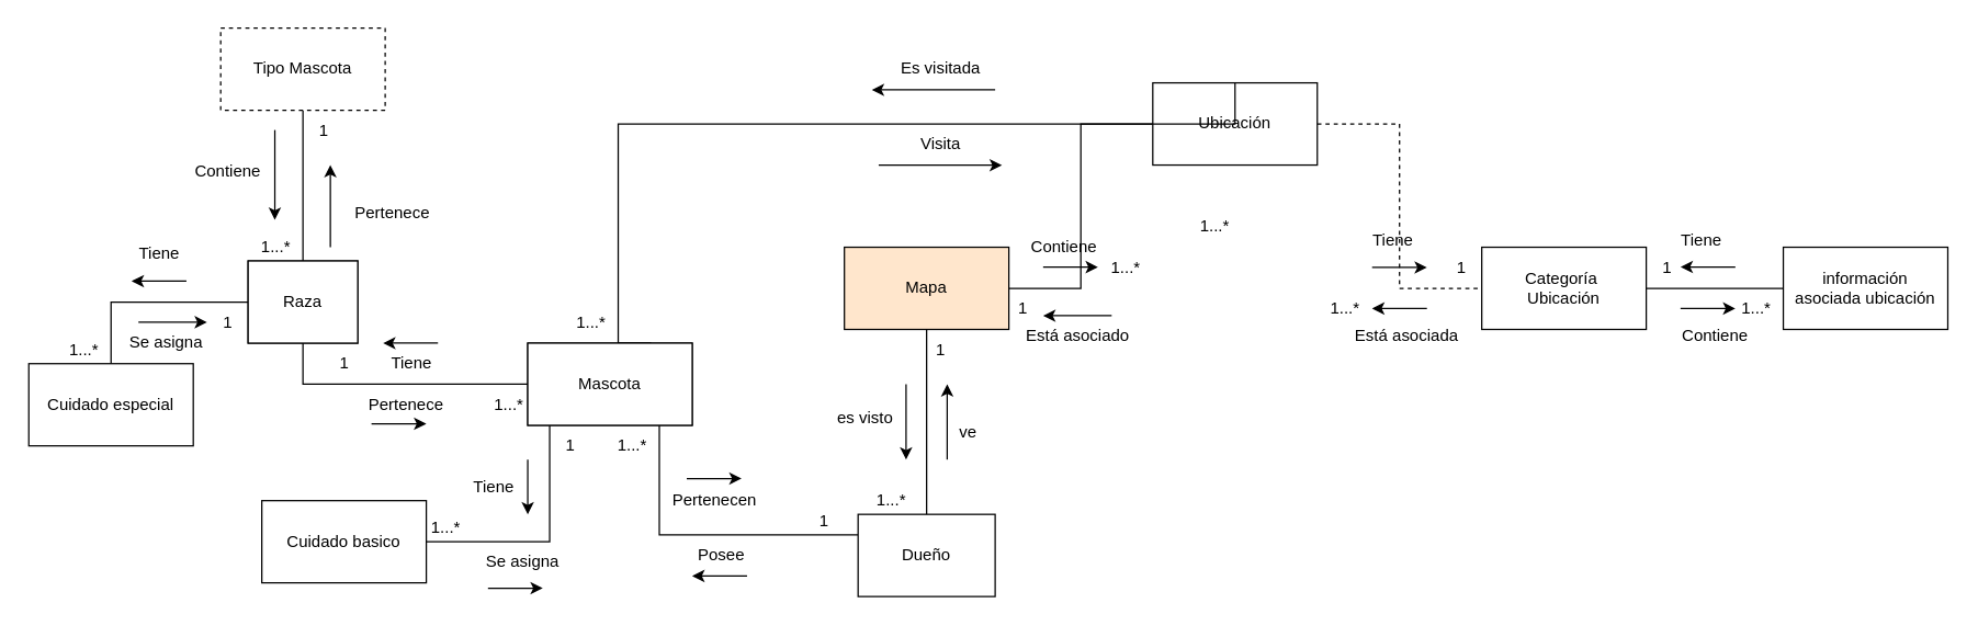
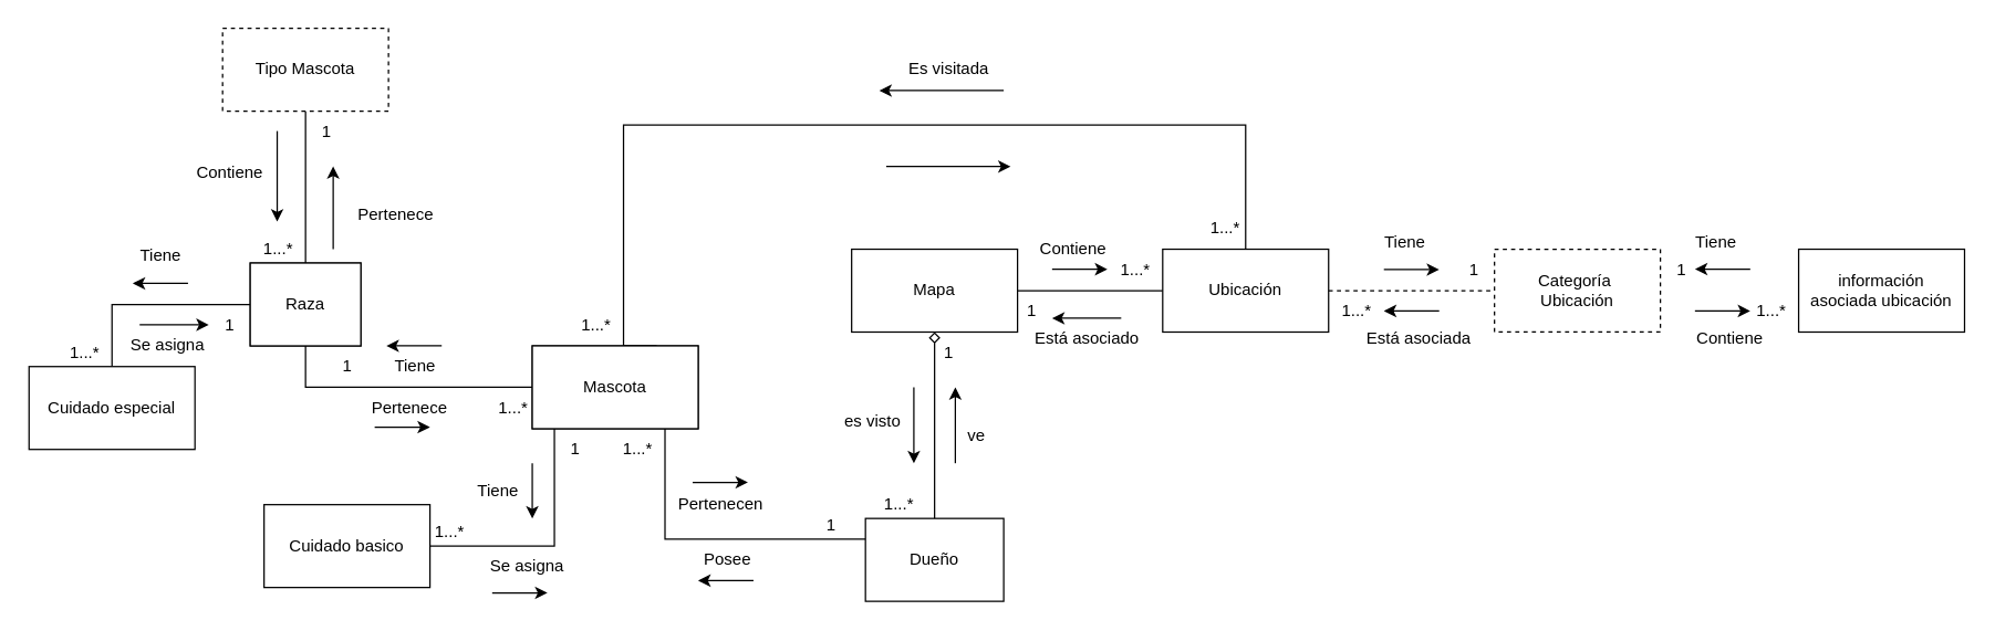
  <mxCell id="0" />
  <mxCell id="1" parent="0" />
  <mxCell id="2" style="edgeStyle=orthogonalEdgeStyle;rounded=0;orthogonalLoop=1;jettySize=auto;html=1;endArrow=none;endFill=0;" edge="1" parent="1" source="4" target="11"><mxGeometry relative="1" as="geometry"><Array as="points"><mxPoint x="400" y="395" /></Array></mxGeometry></mxCell>
  <mxCell id="3" style="edgeStyle=orthogonalEdgeStyle;rounded=0;orthogonalLoop=1;jettySize=auto;html=1;endArrow=none;endFill=0;" edge="1" parent="1" source="4" target="12"><mxGeometry relative="1" as="geometry"><mxPoint y="260" as="targetPoint" x="220" /><Array as="points"><mxPoint y="280" x="220" /></Array></mxGeometry></mxCell>
  <mxCell id="4" value="Mascota" style="rounded=0;whiteSpace=wrap;html=1;" vertex="1" parent="1"><mxGeometry x="384" y="250" width="120" height="60" as="geometry" /></mxCell>
- <mxCell id="5" style="edgeStyle=orthogonalEdgeStyle;rounded=0;orthogonalLoop=1;jettySize=auto;html=1;exitX=1;exitY=0.5;exitDx=0;exitDy=0;endArrow=none;endFill=0;" edge="1" parent="1" source="6" target="71"><mxGeometry relative="1" as="geometry" /></mxCell>
- <mxCell id="6" value="Categoría&amp;nbsp;&lt;br&gt;Ubicación" style="rounded=0;whiteSpace=wrap;html=1;" vertex="1" parent="1"><mxGeometry x="1080" y="180" width="120" height="60" as="geometry" /></mxCell>
+ <mxCell id="6" value="Categoría&amp;nbsp;&lt;br&gt;Ubicación" style="rounded=0;whiteSpace=wrap;html=1;dashed=1;" vertex="1" parent="1"><mxGeometry x="1080" y="180" width="120" height="60" as="geometry" /></mxCell>
  <mxCell id="7" style="edgeStyle=orthogonalEdgeStyle;rounded=0;orthogonalLoop=1;jettySize=auto;html=1;entryX=0;entryY=0.5;entryDx=0;entryDy=0;endArrow=none;endFill=0;dashed=1;" edge="1" parent="1" source="8" target="6"><mxGeometry relative="1" as="geometry" /></mxCell>
- <mxCell id="8" value="Ubicación" style="rounded=0;whiteSpace=wrap;html=1;" vertex="1" parent="1"><mxGeometry x="840" y="60" width="120" height="60" as="geometry" /></mxCell>
+ <mxCell id="8" value="Ubicación" style="rounded=0;whiteSpace=wrap;html=1;" vertex="1" parent="1"><mxGeometry x="840" y="180" width="120" height="60" as="geometry" /></mxCell>
  <mxCell id="9" style="edgeStyle=orthogonalEdgeStyle;rounded=0;orthogonalLoop=1;jettySize=auto;html=1;exitX=0.5;exitY=1;exitDx=0;exitDy=0;entryX=0.5;entryY=0;entryDx=0;entryDy=0;endArrow=none;endFill=0;" edge="1" parent="1" source="10" target="43"><mxGeometry relative="1" as="geometry" /></mxCell>
  <mxCell id="10" value="Tipo Mascota" style="rounded=0;whiteSpace=wrap;html=1;dashed=1;" vertex="1" parent="1"><mxGeometry x="160" y="20" width="120" height="60" as="geometry" /></mxCell>
  <mxCell id="11" value="Cuidado basico" style="rounded=0;whiteSpace=wrap;html=1;" vertex="1" parent="1"><mxGeometry x="190" y="365" width="120" height="60" as="geometry" /></mxCell>
  <mxCell id="12" value="Raza" style="rounded=0;whiteSpace=wrap;html=1;" vertex="1" parent="1"><mxGeometry x="180" y="190" width="80" height="60" as="geometry" /></mxCell>
  <mxCell id="13" style="edgeStyle=orthogonalEdgeStyle;rounded=0;orthogonalLoop=1;jettySize=auto;html=1;exitX=0.5;exitY=1;exitDx=0;exitDy=0;" edge="1" parent="1" source="11" target="11"><mxGeometry relative="1" as="geometry" /></mxCell>
  <mxCell id="14" value="1...*" style="text;html=1;align=center;verticalAlign=middle;resizable=0;points=[];autosize=1;strokeColor=none;fillColor=none;" vertex="1" parent="1"><mxGeometry x="180" y="165" width="40" height="30" as="geometry" /></mxCell>
  <mxCell id="15" value="Contiene" style="text;html=1;align=center;verticalAlign=middle;resizable=0;points=[];autosize=1;strokeColor=none;fillColor=none;" vertex="1" parent="1"><mxGeometry x="130" y="110" width="70" height="30" as="geometry" /></mxCell>
  <mxCell id="16" value="Pertenece" style="text;html=1;align=center;verticalAlign=middle;resizable=0;points=[];autosize=1;strokeColor=none;fillColor=none;" vertex="1" parent="1"><mxGeometry x="245" y="140" width="80" height="30" as="geometry" /></mxCell>
  <mxCell id="17" value="" style="endArrow=classic;html=1;rounded=0;" edge="1" parent="1"><mxGeometry width="50" height="50" relative="1" as="geometry"><mxPoint x="199.5" y="94.43" as="sourcePoint" /><mxPoint x="199.5" y="160" as="targetPoint" /><Array as="points"><mxPoint x="199.5" y="94.43" /></Array></mxGeometry></mxCell>
  <mxCell id="18" value="" style="endArrow=classic;html=1;rounded=0;" edge="1" parent="1"><mxGeometry width="50" height="50" relative="1" as="geometry"><mxPoint x="240" y="180" as="sourcePoint" /><mxPoint x="240" y="120" as="targetPoint" /></mxGeometry></mxCell>
  <mxCell id="19" value="Tiene" style="text;html=1;align=center;verticalAlign=middle;resizable=0;points=[];autosize=1;strokeColor=none;fillColor=none;" vertex="1" parent="1"><mxGeometry x="273.5" y="250" width="50" height="30" as="geometry" /></mxCell>
  <mxCell id="20" value="Pertenece" style="text;html=1;align=center;verticalAlign=middle;resizable=0;points=[];autosize=1;strokeColor=none;fillColor=none;" vertex="1" parent="1"><mxGeometry x="255" y="280" width="80" height="30" as="geometry" /></mxCell>
  <mxCell id="21" value="" style="endArrow=classic;html=1;rounded=0;" edge="1" parent="1"><mxGeometry width="50" height="50" relative="1" as="geometry"><mxPoint x="270" y="308.89" as="sourcePoint" /><mxPoint x="310" y="308.89" as="targetPoint" /></mxGeometry></mxCell>
  <mxCell id="22" value="" style="endArrow=classic;html=1;rounded=0;" edge="1" parent="1"><mxGeometry width="50" height="50" relative="1" as="geometry"><mxPoint x="318.5" y="250" as="sourcePoint" /><mxPoint x="278.5" y="250" as="targetPoint" /><Array as="points"><mxPoint x="318.5" y="250" /></Array></mxGeometry></mxCell>
  <mxCell id="23" value="" style="endArrow=classic;html=1;rounded=0;" edge="1" parent="1"><mxGeometry width="50" height="50" relative="1" as="geometry"><mxPoint x="384" y="335" as="sourcePoint" /><mxPoint x="384" y="375" as="targetPoint" /><Array as="points" /></mxGeometry></mxCell>
  <mxCell id="24" value="" style="endArrow=classic;html=1;rounded=0;" edge="1" parent="1"><mxGeometry width="50" height="50" relative="1" as="geometry"><mxPoint x="355" y="428.89" as="sourcePoint" /><mxPoint x="395" y="428.89" as="targetPoint" /><Array as="points"><mxPoint x="375" y="428.89" /></Array></mxGeometry></mxCell>
  <mxCell id="25" value="1...*" style="text;html=1;align=center;verticalAlign=middle;resizable=0;points=[];autosize=1;strokeColor=none;fillColor=none;" vertex="1" parent="1"><mxGeometry x="960" y="210" width="40" height="30" as="geometry" /></mxCell>
  <mxCell id="26" value="Tiene" style="text;html=1;align=center;verticalAlign=middle;resizable=0;points=[];autosize=1;strokeColor=none;fillColor=none;" vertex="1" parent="1"><mxGeometry x="990" y="160" width="50" height="30" as="geometry" /></mxCell>
  <mxCell id="27" value="1" style="text;html=1;align=center;verticalAlign=middle;resizable=0;points=[];autosize=1;strokeColor=none;fillColor=none;" vertex="1" parent="1"><mxGeometry x="1050" y="180" width="30" height="30" as="geometry" /></mxCell>
  <mxCell id="28" value="" style="endArrow=classic;html=1;rounded=0;" edge="1" parent="1"><mxGeometry width="50" height="50" relative="1" as="geometry"><mxPoint x="1000" y="194.71" as="sourcePoint" /><mxPoint x="1040" y="194.71" as="targetPoint" /></mxGeometry></mxCell>
  <mxCell id="29" value="" style="endArrow=classic;html=1;rounded=0;" edge="1" parent="1"><mxGeometry width="50" height="50" relative="1" as="geometry"><mxPoint x="1040" y="224.71" as="sourcePoint" /><mxPoint x="1000" y="224.71" as="targetPoint" /><Array as="points" /></mxGeometry></mxCell>
  <mxCell id="30" value="Está asociada" style="text;html=1;align=center;verticalAlign=middle;resizable=0;points=[];autosize=1;strokeColor=none;fillColor=none;" vertex="1" parent="1"><mxGeometry x="975" y="230" width="100" height="30" as="geometry" /></mxCell>
  <mxCell id="31" value="1" style="text;html=1;align=center;verticalAlign=middle;resizable=0;points=[];autosize=1;strokeColor=none;fillColor=none;" vertex="1" parent="1"><mxGeometry x="400" y="310" width="30" height="30" as="geometry" /></mxCell>
  <mxCell id="32" value="1...*" style="text;html=1;align=center;verticalAlign=middle;resizable=0;points=[];autosize=1;strokeColor=none;fillColor=none;" vertex="1" parent="1"><mxGeometry x="303.5" y="370" width="40" height="30" as="geometry" /></mxCell>
  <mxCell id="33" value="Tiene" style="text;html=1;align=center;verticalAlign=middle;resizable=0;points=[];autosize=1;strokeColor=none;fillColor=none;" vertex="1" parent="1"><mxGeometry x="333.5" y="340" width="50" height="30" as="geometry" /></mxCell>
  <mxCell id="34" value="Pertenecen" style="text;html=1;align=center;verticalAlign=middle;resizable=0;points=[];autosize=1;strokeColor=none;fillColor=none;" vertex="1" parent="1"><mxGeometry x="480" y="350" width="80" height="30" as="geometry" /></mxCell>
  <mxCell id="35" value="Posee" style="text;html=1;align=center;verticalAlign=middle;resizable=0;points=[];autosize=1;strokeColor=none;fillColor=none;" vertex="1" parent="1"><mxGeometry x="495" y="390" width="60" height="30" as="geometry" /></mxCell>
  <mxCell id="36" value="" style="endArrow=classic;html=1;rounded=0;" edge="1" parent="1"><mxGeometry width="50" height="50" relative="1" as="geometry"><mxPoint x="544" y="420" as="sourcePoint" /><mxPoint x="504" y="420" as="targetPoint" /><Array as="points" /></mxGeometry></mxCell>
  <mxCell id="37" value="" style="endArrow=classic;html=1;rounded=0;" edge="1" parent="1"><mxGeometry width="50" height="50" relative="1" as="geometry"><mxPoint x="500" y="348.89" as="sourcePoint" /><mxPoint x="540" y="348.89" as="targetPoint" /></mxGeometry></mxCell>
  <mxCell id="38" value="Se asigna" style="text;html=1;align=center;verticalAlign=middle;resizable=0;points=[];autosize=1;strokeColor=none;fillColor=none;" vertex="1" parent="1"><mxGeometry x="340" y="395" width="80" height="30" as="geometry" /></mxCell>
  <mxCell id="39" style="edgeStyle=orthogonalEdgeStyle;rounded=0;orthogonalLoop=1;jettySize=auto;html=1;endArrow=none;endFill=0;" edge="1" parent="1" source="41" target="45"><mxGeometry relative="1" as="geometry"><Array as="points"><mxPoint x="480" y="390" /></Array></mxGeometry></mxCell>
  <mxCell id="40" style="edgeStyle=orthogonalEdgeStyle;rounded=0;orthogonalLoop=1;jettySize=auto;html=1;exitX=0.75;exitY=0;exitDx=0;exitDy=0;entryX=0.5;entryY=0;entryDx=0;entryDy=0;endArrow=none;endFill=0;" edge="1" parent="1" source="41" target="8"><mxGeometry relative="1" as="geometry"><Array as="points"><mxPoint x="450" y="250" /><mxPoint x="450" y="90" /><mxPoint x="900" y="90" /></Array></mxGeometry></mxCell>
  <mxCell id="41" value="Mascota" style="rounded=0;whiteSpace=wrap;html=1;" vertex="1" parent="1"><mxGeometry x="384" y="250" width="120" height="60" as="geometry" /></mxCell>
  <mxCell id="42" style="edgeStyle=orthogonalEdgeStyle;rounded=0;orthogonalLoop=1;jettySize=auto;html=1;exitX=0;exitY=0.5;exitDx=0;exitDy=0;endArrow=none;endFill=0;" edge="1" parent="1" source="43" target="78"><mxGeometry relative="1" as="geometry" /></mxCell>
  <mxCell id="43" value="Raza" style="rounded=0;whiteSpace=wrap;html=1;" vertex="1" parent="1"><mxGeometry x="180" y="190" width="80" height="60" as="geometry" /></mxCell>
- <mxCell id="44" style="edgeStyle=orthogonalEdgeStyle;rounded=0;orthogonalLoop=1;jettySize=auto;html=1;exitX=0.5;exitY=0;exitDx=0;exitDy=0;endArrow=none;endFill=0;" edge="1" parent="1" source="45" target="52"><mxGeometry relative="1" as="geometry" /></mxCell>
+ <mxCell id="44" style="edgeStyle=orthogonalEdgeStyle;rounded=0;orthogonalLoop=1;jettySize=auto;html=1;exitX=0.5;exitY=0;exitDx=0;exitDy=0;endArrow=diamond;endFill=0;" edge="1" parent="1" source="45" target="52"><mxGeometry relative="1" as="geometry" /></mxCell>
  <mxCell id="45" value="Dueño" style="rounded=0;whiteSpace=wrap;html=1;" vertex="1" parent="1"><mxGeometry x="625" y="375" width="100" height="60" as="geometry" /></mxCell>
  <mxCell id="46" value="1" style="text;html=1;align=center;verticalAlign=middle;resizable=0;points=[];autosize=1;strokeColor=none;fillColor=none;" vertex="1" parent="1"><mxGeometry y="80" width="30" height="30" as="geometry" x="220" /></mxCell>
  <mxCell id="47" value="1...*" style="text;html=1;align=center;verticalAlign=middle;resizable=0;points=[];autosize=1;strokeColor=none;fillColor=none;" vertex="1" parent="1"><mxGeometry x="350" y="280" width="40" height="30" as="geometry" /></mxCell>
  <mxCell id="48" value="1" style="text;html=1;align=center;verticalAlign=middle;resizable=0;points=[];autosize=1;strokeColor=none;fillColor=none;" vertex="1" parent="1"><mxGeometry x="235" y="250" width="30" height="30" as="geometry" /></mxCell>
  <mxCell id="49" value="1...*" style="text;html=1;align=center;verticalAlign=middle;resizable=0;points=[];autosize=1;strokeColor=none;fillColor=none;" vertex="1" parent="1"><mxGeometry x="440" y="310" width="40" height="30" as="geometry" /></mxCell>
  <mxCell id="50" value="1" style="text;html=1;align=center;verticalAlign=middle;resizable=0;points=[];autosize=1;strokeColor=none;fillColor=none;" vertex="1" parent="1"><mxGeometry x="585" y="365" width="30" height="30" as="geometry" /></mxCell>
  <mxCell id="51" style="edgeStyle=orthogonalEdgeStyle;rounded=0;orthogonalLoop=1;jettySize=auto;html=1;exitX=1;exitY=0.5;exitDx=0;exitDy=0;entryX=0;entryY=0.5;entryDx=0;entryDy=0;endArrow=none;endFill=0;" edge="1" parent="1" source="52" target="8"><mxGeometry relative="1" as="geometry" /></mxCell>
- <mxCell id="52" value="Mapa" style="rounded=0;whiteSpace=wrap;html=1;fillColor=#ffe6cc;" vertex="1" parent="1"><mxGeometry x="615" y="180" width="120" height="60" as="geometry" /></mxCell>
+ <mxCell id="52" value="Mapa" style="rounded=0;whiteSpace=wrap;html=1;" vertex="1" parent="1"><mxGeometry x="615" y="180" width="120" height="60" as="geometry" /></mxCell>
  <mxCell id="53" value="1...*" style="text;html=1;align=center;verticalAlign=middle;resizable=0;points=[];autosize=1;strokeColor=none;fillColor=none;" vertex="1" parent="1"><mxGeometry x="629" y="350" width="40" height="30" as="geometry" /></mxCell>
  <mxCell id="54" value="1" style="text;html=1;align=center;verticalAlign=middle;resizable=0;points=[];autosize=1;strokeColor=none;fillColor=none;" vertex="1" parent="1"><mxGeometry x="670" y="240" width="30" height="30" as="geometry" /></mxCell>
  <mxCell id="55" value="" style="endArrow=classic;html=1;rounded=0;" edge="1" parent="1"><mxGeometry width="50" height="50" relative="1" as="geometry"><mxPoint x="690" y="335" as="sourcePoint" /><mxPoint x="690" y="280" as="targetPoint" /><Array as="points" /></mxGeometry></mxCell>
  <mxCell id="56" value="" style="endArrow=classic;html=1;rounded=0;" edge="1" parent="1"><mxGeometry width="50" height="50" relative="1" as="geometry"><mxPoint x="660" y="280" as="sourcePoint" /><mxPoint x="660" y="335" as="targetPoint" /><Array as="points" /></mxGeometry></mxCell>
  <mxCell id="57" value="ve" style="text;html=1;align=center;verticalAlign=middle;resizable=0;points=[];autosize=1;strokeColor=none;fillColor=none;" vertex="1" parent="1"><mxGeometry x="685" y="300" width="40" height="30" as="geometry" /></mxCell>
  <mxCell id="58" value="es visto" style="text;html=1;align=center;verticalAlign=middle;resizable=0;points=[];autosize=1;strokeColor=none;fillColor=none;" vertex="1" parent="1"><mxGeometry x="600" y="290" width="60" height="30" as="geometry" /></mxCell>
  <mxCell id="59" value="1" style="text;html=1;align=center;verticalAlign=middle;resizable=0;points=[];autosize=1;strokeColor=none;fillColor=none;" vertex="1" parent="1"><mxGeometry x="730" y="210" width="30" height="30" as="geometry" /></mxCell>
  <mxCell id="60" value="" style="endArrow=classic;html=1;rounded=0;" edge="1" parent="1"><mxGeometry width="50" height="50" relative="1" as="geometry"><mxPoint x="760" y="194.5" as="sourcePoint" /><mxPoint x="800" y="194.5" as="targetPoint" /></mxGeometry></mxCell>
  <mxCell id="61" value="" style="endArrow=classic;html=1;rounded=0;" edge="1" parent="1"><mxGeometry width="50" height="50" relative="1" as="geometry"><mxPoint x="810" y="230" as="sourcePoint" /><mxPoint x="760" y="230" as="targetPoint" /><Array as="points" /></mxGeometry></mxCell>
  <mxCell id="62" value="1...*" style="text;html=1;align=center;verticalAlign=middle;resizable=0;points=[];autosize=1;strokeColor=none;fillColor=none;" vertex="1" parent="1"><mxGeometry x="800" y="180" width="40" height="30" as="geometry" /></mxCell>
  <mxCell id="63" value="Contiene" style="text;html=1;align=center;verticalAlign=middle;resizable=0;points=[];autosize=1;strokeColor=none;fillColor=none;" vertex="1" parent="1"><mxGeometry x="740" y="165" width="70" height="30" as="geometry" /></mxCell>
  <mxCell id="64" value="Está asociado" style="text;html=1;align=center;verticalAlign=middle;resizable=0;points=[];autosize=1;strokeColor=none;fillColor=none;" vertex="1" parent="1"><mxGeometry x="735" y="230" width="100" height="30" as="geometry" /></mxCell>
  <mxCell id="65" value="1...*" style="text;html=1;align=center;verticalAlign=middle;resizable=0;points=[];autosize=1;strokeColor=none;fillColor=none;" vertex="1" parent="1"><mxGeometry x="410" y="220" width="40" height="30" as="geometry" /></mxCell>
- <mxCell id="66" value="Visita" style="text;html=1;align=center;verticalAlign=middle;resizable=0;points=[];autosize=1;strokeColor=none;fillColor=none;" vertex="1" parent="1"><mxGeometry x="660" y="90" width="50" height="30" as="geometry" /></mxCell>
  <mxCell id="67" value="" style="endArrow=classic;html=1;rounded=0;" edge="1" parent="1"><mxGeometry width="50" height="50" relative="1" as="geometry"><mxPoint x="640" y="120" as="sourcePoint" /><mxPoint x="730" y="120.11" as="targetPoint" /></mxGeometry></mxCell>
  <mxCell id="68" value="Es visitada" style="text;html=1;align=center;verticalAlign=middle;resizable=0;points=[];autosize=1;strokeColor=none;fillColor=none;" vertex="1" parent="1"><mxGeometry x="645" y="35" width="80" height="30" as="geometry" /></mxCell>
  <mxCell id="69" value="1...*" style="text;html=1;align=center;verticalAlign=middle;resizable=0;points=[];autosize=1;strokeColor=none;fillColor=none;" vertex="1" parent="1"><mxGeometry x="865" y="150" width="40" height="30" as="geometry" /></mxCell>
  <mxCell id="70" value="" style="endArrow=classic;html=1;rounded=0;" edge="1" parent="1"><mxGeometry width="50" height="50" relative="1" as="geometry"><mxPoint x="725" y="65" as="sourcePoint" /><mxPoint x="635" y="65.11" as="targetPoint" /></mxGeometry></mxCell>
  <mxCell id="71" value="información&lt;br&gt;asociada ubicación" style="rounded=0;whiteSpace=wrap;html=1;" vertex="1" parent="1"><mxGeometry x="1300" y="180" width="120" height="60" as="geometry" /></mxCell>
  <mxCell id="72" value="1" style="text;html=1;align=center;verticalAlign=middle;resizable=0;points=[];autosize=1;strokeColor=none;fillColor=none;" vertex="1" parent="1"><mxGeometry x="1200" y="180" width="30" height="30" as="geometry" /></mxCell>
  <mxCell id="73" value="1...*" style="text;html=1;align=center;verticalAlign=middle;resizable=0;points=[];autosize=1;strokeColor=none;fillColor=none;" vertex="1" parent="1"><mxGeometry x="1260" y="210" width="40" height="30" as="geometry" /></mxCell>
  <mxCell id="74" value="Tiene" style="text;html=1;align=center;verticalAlign=middle;resizable=0;points=[];autosize=1;strokeColor=none;fillColor=none;" vertex="1" parent="1"><mxGeometry x="1215" y="160" width="50" height="30" as="geometry" /></mxCell>
  <mxCell id="75" value="" style="endArrow=classic;html=1;rounded=0;" edge="1" parent="1"><mxGeometry width="50" height="50" relative="1" as="geometry"><mxPoint x="1225" y="224.71" as="sourcePoint" /><mxPoint x="1265" y="224.71" as="targetPoint" /></mxGeometry></mxCell>
  <mxCell id="76" value="" style="endArrow=classic;html=1;rounded=0;" edge="1" parent="1"><mxGeometry width="50" height="50" relative="1" as="geometry"><mxPoint x="1265" y="194.43" as="sourcePoint" /><mxPoint x="1225" y="194.43" as="targetPoint" /><Array as="points" /></mxGeometry></mxCell>
  <mxCell id="77" value="Contiene" style="text;html=1;align=center;verticalAlign=middle;resizable=0;points=[];autosize=1;strokeColor=none;fillColor=none;" vertex="1" parent="1"><mxGeometry x="1215" y="230" width="70" height="30" as="geometry" /></mxCell>
  <mxCell id="78" value="Cuidado especial" style="rounded=0;whiteSpace=wrap;html=1;" vertex="1" parent="1"><mxGeometry x="20" y="265" width="120" height="60" as="geometry" /></mxCell>
  <mxCell id="79" value="1" style="text;html=1;align=center;verticalAlign=middle;resizable=0;points=[];autosize=1;strokeColor=none;fillColor=none;" vertex="1" parent="1"><mxGeometry x="150" y="220" width="30" height="30" as="geometry" /></mxCell>
  <mxCell id="80" value="1...*" style="text;html=1;align=center;verticalAlign=middle;resizable=0;points=[];autosize=1;strokeColor=none;fillColor=none;" vertex="1" parent="1"><mxGeometry x="40" y="240" width="40" height="30" as="geometry" /></mxCell>
  <mxCell id="81" value="Tiene" style="text;html=1;align=center;verticalAlign=middle;resizable=0;points=[];autosize=1;strokeColor=none;fillColor=none;" vertex="1" parent="1"><mxGeometry x="90" y="170" width="50" height="30" as="geometry" /></mxCell>
  <mxCell id="82" value="" style="endArrow=classic;html=1;rounded=0;" edge="1" parent="1"><mxGeometry width="50" height="50" relative="1" as="geometry"><mxPoint x="135" y="204.71" as="sourcePoint" /><mxPoint x="95" y="204.71" as="targetPoint" /><Array as="points"><mxPoint x="135" y="204.71" /></Array></mxGeometry></mxCell>
  <mxCell id="83" value="" style="endArrow=classic;html=1;rounded=0;" edge="1" parent="1"><mxGeometry width="50" height="50" relative="1" as="geometry"><mxPoint x="100" y="234.71" as="sourcePoint" /><mxPoint x="150" y="234.71" as="targetPoint" /><Array as="points"><mxPoint x="100" y="234.71" /></Array></mxGeometry></mxCell>
  <mxCell id="84" value="Se asigna" style="text;html=1;align=center;verticalAlign=middle;resizable=0;points=[];autosize=1;strokeColor=none;fillColor=none;" vertex="1" parent="1"><mxGeometry x="80" y="235" width="80" height="30" as="geometry" /></mxCell>
